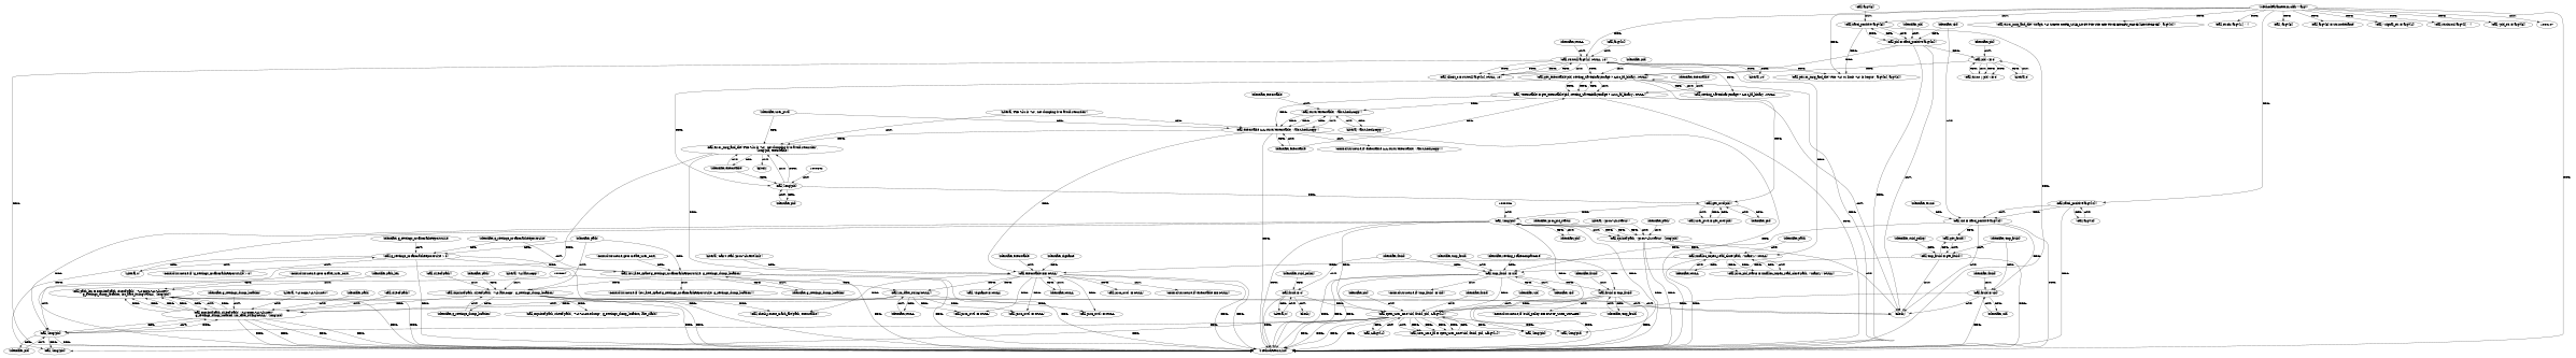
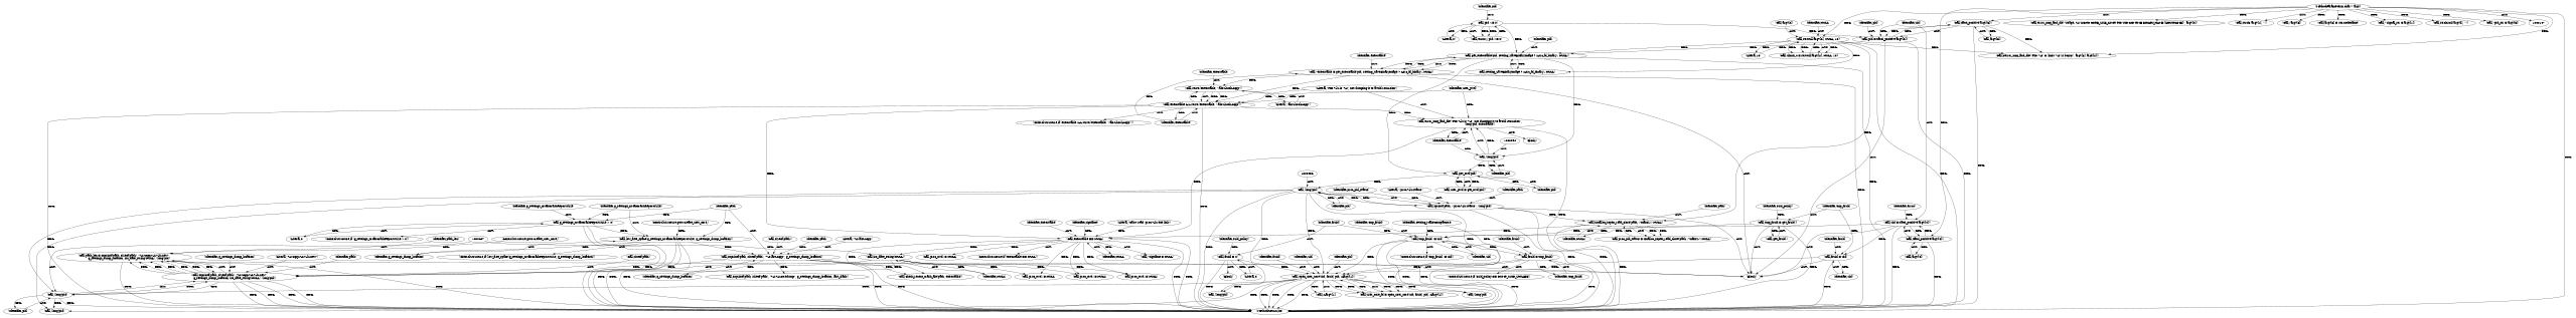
  digraph {
    n1 [label="(Call,path_len = snprintf(path, sizeof(path), \"%s/ccpp-%s-%lu.new\",\n            g_settings_dump_location, iso_date_string(NULL), (long)pid))"]
    n2 [label="(Call,snprintf(path, sizeof(path), \"%s/ccpp-%s-%lu.new\",\n            g_settings_dump_location, iso_date_string(NULL), (long)pid))"]
    n3 [label="(MethodReturn,int)"]
    n4 [label="(Block,)"]
    n5 [label="(Call,(long)pid)"]
    n6 [label="(Call,(long)pid)"]
    n7 [label="(Identifier,pid)"]
    n8 [label="(Call,snprintf(path, sizeof(path), \"%s/last-ccpp\", g_settings_dump_location))"]
    n9 [label="(Identifier,g_settings_dump_location)"]
    n10 [label="(Call,snprintf(path, sizeof(path), \"%s/%s-coredump\", g_settings_dump_location, last_slash))"]
    n11 [label="(Call,check_recent_crash_file(path, executable))"]
    n12 [label="(Call,low_free_space(g_settings_nMaxCrashReportsSize, g_settings_dump_location))"]
    n13 [label="(ControlStructure,if (low_free_space(g_settings_nMaxCrashReportsSize, g_settings_dump_location)))"]
    n14 [label="(Identifier,g_settings_dump_location)"]
    n15 [label="(Call,g_settings_nMaxCrashReportsSize > 0)"]
    n16 [label="(Literal,0)"]
    n17 [label="(ControlStructure,if (g_settings_nMaxCrashReportsSize > 0))"]
    n18 [label="(Call,iso_date_string(NULL))"]
    n19 [label="(Call,proc_cwd != NULL)"]
    n20 [label="(Call,proc_cwd != NULL)"]
    n21 [label="(Identifier,NULL)"]
    n22 [label="(Call,proc_cwd != NULL)"]
    n23 [label="(Call,executable == NULL)"]
    n24 [label="(Identifier,NULL)"]
    n25 [label="(Call,*signame = NULL)"]
    n26 [label="(Call,proc_cwd != NULL)"]
    n27 [label="(ControlStructure,if (executable == NULL))"]
    n28 [label="(Call,error_msg_and_die(\"PID %lu is '%s', not dumping it to avoid recursion\",\n                        (long)pid, executable))"]
    n29 [label="(Block,)"]
    n30 [label="(Identifier,executable)"]
    n31 [label="(Call,(long)pid)"]
    n32 [label="(Call,get_cwd(pid))"]
    n33 [label="(Identifier,pid)"]
    n34 [label="(Call,(long)pid)"]
    n35 [label="(Identifier,pid)"]
    n36 [label="(Call,user_pwd = get_cwd(pid))"]
    n37 [label="(Call,get_executable(pid, setting_SaveBinaryImage ? &src_fd_binary : NULL))"]
    n38 [label="(Call,*executable = get_executable(pid, setting_SaveBinaryImage ? &src_fd_binary : NULL))"]
    n39 [label="(Call,setting_SaveBinaryImage ? &src_fd_binary : NULL)"]
    n40 [label="(Call,executable && strstr(executable, \"/abrt-hook-ccpp\"))"]
    n41 [label="(Call,strstr(executable, \"/abrt-hook-ccpp\"))"]
    n42 [label="(Call,pid = xatoi_positive(argv[3]))"]
    n43 [label="(Call,xatoi_positive(argv[3]))"]
    n44 [label="(Call,pid <= 0)"]
    n45 [label="(Call,argv[3])"]
    n46 [label="(Call,perror_msg_and_die(\"PID '%s' or limit '%s' is bogus\", argv[3], argv[2]))"]
    n47 [label="(Call,errno || pid <= 0)"]
    n48 [label="(Literal,0)"]
    n49 [label="(MethodParameterIn,char** argv)"]
    n50 [label="(Call,strtoull(argv[2], NULL, 10))"]
    n51 [label="(Call,xatoi_positive(argv[4]))"]
    n52 [label="(Call,error_msg_and_die(\"Usage: %s SIGNO CORE_SIZE_LIMIT PID UID GID TIME BINARY_NAME [HOSTNAME]\", argv[0]))"]
    n53 [label="(Call,strchr(argv[1], ' '))"]
    n54 [label="(Call,!argv[8])"]
    n55 [label="(Call,argv[8] = uts.nodename)"]
    n56 [label="(Call,* signal_str = argv[1])"]
    n57 [label="(Call,strchrnul(argv[i], ' '))"]
    n58 [label="(Call,*pid_str = argv[3])"]
    1000147
    n60 [label="(Call,xmalloc_xopen_read_close(path, /*maxsz:*/ NULL))"]
    n61 [label="(Literal,10)"]
    n62 [label="(Call,ulimit_c = strtoull(argv[2], NULL, 10))"]
    n63 [label="(Call,uid = xatoi_positive(argv[4]))"]
    n64 [label="(Call,argv[4])"]
    n65 [label="(Call,proc_pid_status = xmalloc_xopen_read_close(path, /*maxsz:*/ NULL))"]
    n66 [label="(Identifier,NULL)"]
    n67 [label="(Identifier,executable)"]
    n68 [label="(ControlStructure,if (executable && strstr(executable, \"/abrt-hook-ccpp\")))"]
    n69 [label="(Literal,\"/abrt-hook-ccpp\")"]
    n70 [label="(Call,sprintf(path, \"/proc/%lu/status\", (long)pid))"]
    n71 [label="(Call,open_user_core(uid, fsuid, pid, &argv[1]))"]
    n72 [label="(Call,(long)pid)"]
    n73 [label="(Identifier,pid)"]
    n74 [label="(Call,(long)pid)"]
    n75 [label="(Call,user_core_fd = open_user_core(uid, fsuid, pid, &argv[1]))"]
    n76 [label="(Call,&argv[1])"]
    n77 [label="(Call,tmp_fsuid != uid)"]
    n78 [label="(Call,fsuid = tmp_fsuid)"]
    n79 [label="(Identifier,uid)"]
    n80 [label="(ControlStructure,if (tmp_fsuid != uid))"]
    n81 [label="(Identifier,tmp_fsuid)"]
    n82 [label="(ControlStructure,if (suid_policy == DUMP_SUID_UNSAFE))"]
    n83 [label="(Call,tmp_fsuid = get_fsuid())"]
    n84 [label="(Call,get_fsuid())"]
    n85 [label="(Call,fsuid = uid)"]
    n86 [label="(Identifier,uid)"]
    n87 [label="(Call,fsuid = 0)"]
    n88 [label="(Block,)"]
    n89 [label="(Literal,0)"]
    n90 [label="(Identifier,g_settings_nMaxCrashReportsSize)"]
    n91 [label="(Call,sizeof(path))"]
    n92 [label="(Identifier,proc_pid_status)"]
    n93 [label="(Identifier,pid)"]
    n94 [label="(Identifier,tmp_fsuid)"]
    n95 [label="(Identifier,g_settings_nMaxCrashReportsSize)"]
    n96 [label="(ControlStructure,goto create_user_core;)"]
    n97 [label="(Identifier,g_settings_dump_location)"]
    n98 [label="(Identifier,fsuid)"]
    n99 [label="(Identifier,pid)"]
    n100 [label="(Identifier,uid)"]
    n101 [label="(Identifier,tmp_fsuid)"]
    n102 [label="(Identifier,suid_policy)"]
    n103 [label="(Literal,\"/proc/%lu/status\")"]
    n104 [label="(Identifier,signame)"]
    n105 [label="(Identifier,fsuid)"]
    n106 [label="(Identifier,suid_policy)"]
    n107 [label="(Identifier,user_pwd)"]
    n108 [label="(Identifier,pid)"]
    n109 [label="(Identifier,path)"]
    n110 [label="(Literal,\"%s/ccpp-%s-%lu.new\")"]
    n111 [label="(Identifier,path)"]
    n112 [label="(Identifier,path)"]
    n113 [label="(Identifier,NULL)"]
    n114 [label="(Identifier,path)"]
    n115 [label="(ControlStructure,goto create_user_core;)"]
    n116 [label="(Call,sizeof(path))"]
    n117 [label="(Identifier,executable)"]
    n118 [label="(Identifier,pid)"]
    n119 [label="(Identifier,setting_MakeCompatCore)"]
    n120 [label="(Identifier,fsuid)"]
    n121 [label="(Identifier,errno)"]
    n122 [label="(Identifier,fsuid)"]
    n123 [label="(Literal,\"%s/last-ccpp\")"]
    n124 [label="(Identifier,path_len)"]
    n125 [label="(Literal,\"PID %lu is '%s', not dumping it to avoid recursion\")"]
    n126 [label="(Identifier,uid)"]
    n127 [label="(Literal,\"Can't read /proc/%lu/exe link\")"]
    n128 [label="(Identifier,executable)"]
    n129 [label="(Identifier,path)"]
    n130 [label="(Identifier,executable)"]
    n131 [label="(Call,argv[2])"]
    1000637
    1000392
    1000406
    n1 -> n2 [label="CFG: "]
    n1 -> n3 [label="DDG: "]
    n1 -> n3 [label="DDG: "]
    n1 -> n4 [label="AST: "]
    n2 -> n1 [label="AST: "]
    n2 -> n1 [label="DDG: "]
    n2 -> n1 [label="DDG: "]
    n2 -> n1 [label="DDG: "]
    n2 -> n1 [label="DDG: "]
    n2 -> n1 [label="DDG: "]
    n2 -> n3 [label="DDG: "]
    n2 -> n3 [label="DDG: "]
    n2 -> n3 [label="DDG: "]
    n2 -> n3 [label="DDG: "]
    n2 -> n5 [label="CFG: "]
    n5 -> n2 [label="AST: "]
    n5 -> n2 [label="DDG: "]
    n5 -> n3 [label="DDG: "]
    n5 -> n6 [label="DDG: "]
    n5 -> n7 [label="CFG: "]
    n7 -> n5 [label="AST: "]
    n8 -> n2 [label="DDG: "]
    n8 -> n3 [label="DDG: "]
    n8 -> n3 [label="DDG: "]
    n8 -> n4 [label="AST: "]
    n8 -> n9 [label="CFG: "]
    n8 -> n10 [label="DDG: "]
    n8 -> n11 [label="DDG: "]
    n9 -> n8 [label="AST: "]
    n12 -> n3 [label="DDG: "]
    n12 -> n3 [label="DDG: "]
    n12 -> n3 [label="DDG: "]
    n12 -> n8 [label="DDG: "]
    n12 -> n13 [label="AST: "]
    n12 -> n14 [label="CFG: "]
    n14 -> n12 [label="AST: "]
    n15 -> n3 [label="DDG: "]
    n15 -> n3 [label="DDG: "]
    n15 -> n12 [label="DDG: "]
    n15 -> n16 [label="CFG: "]
    n15 -> n17 [label="AST: "]
    n16 -> n15 [label="AST: "]
    n18 -> n2 [label="AST: "]
    n18 -> n2 [label="DDG: "]
    n18 -> n19 [label="DDG: "]
    n18 -> n20 [label="DDG: "]
    n18 -> n21 [label="CFG: "]
    n18 -> n22 [label="DDG: "]
    n21 -> n18 [label="AST: "]
    n23 -> n3 [label="DDG: "]
    n23 -> n3 [label="DDG: "]
    n23 -> n11 [label="DDG: "]
    n23 -> n18 [label="DDG: "]
    n23 -> n19 [label="DDG: "]
    n23 -> n20 [label="DDG: "]
    n23 -> n22 [label="DDG: "]
    n23 -> n24 [label="CFG: "]
-   n23 -> n25 [label="DDG: "]
+   n23 -> n25 [label="AST: "]
    n23 -> n26 [label="DDG: "]
    n23 -> n27 [label="AST: "]
    n24 -> n23 [label="AST: "]
    n28 -> n3 [label="DDG: "]
    n28 -> n23 [label="DDG: "]
    n28 -> n29 [label="AST: "]
    n28 -> n30 [label="CFG: "]
    n30 -> n28 [label="AST: "]
    n30 -> n31 [label="CFG: "]
    n31 -> n28 [label="AST: "]
    n31 -> n28 [label="DDG: "]
    n31 -> n32 [label="DDG: "]
    n31 -> n33 [label="CFG: "]
    n32 -> n34 [label="DDG: "]
    n32 -> n35 [label="CFG: "]
    n32 -> n36 [label="AST: "]
    n32 -> n36 [label="DDG: "]
    n33 -> n31 [label="AST: "]
    n34 -> n3 [label="DDG: "]
    n34 -> n5 [label="DDG: "]
    n34 -> n6 [label="DDG: "]
    n34 -> n70 [label="AST: "]
    n34 -> n70 [label="DDG: "]
    n34 -> n71 [label="DDG: "]
    n34 -> n72 [label="DDG: "]
    n34 -> n73 [label="CFG: "]
    n34 -> n74 [label="DDG: "]
    n35 -> n32 [label="AST: "]
    n36 -> n32 [label="CFG: "]
    n37 -> n3 [label="DDG: "]
    n37 -> n31 [label="DDG: "]
    n37 -> n32 [label="DDG: "]
    n37 -> n38 [label="AST: "]
    n37 -> n38 [label="DDG: "]
    n37 -> n38 [label="DDG: "]
    n37 -> n39 [label="CFG: "]
    n38 -> n3 [label="DDG: "]
    n38 -> n4 [label="AST: "]
    n38 -> n37 [label="CFG: "]
    n38 -> n40 [label="DDG: "]
    n38 -> n41 [label="DDG: "]
    n39 -> n37 [label="AST: "]
    n40 -> n3 [label="DDG: "]
    n40 -> n3 [label="DDG: "]
    n40 -> n23 [label="DDG: "]
    n40 -> n28 [label="DDG: "]
    n40 -> n41 [label="CFG: "]
    n40 -> n67 [label="CFG: "]
    n40 -> n68 [label="AST: "]
    n41 -> n40 [label="AST: "]
    n41 -> n40 [label="DDG: "]
    n41 -> n40 [label="DDG: "]
    n41 -> n69 [label="CFG: "]
    n42 -> n3 [label="DDG: "]
    n42 -> n4 [label="AST: "]
    n42 -> n37 [label="DDG: "]
    n42 -> n43 [label="CFG: "]
-   n42 -> n44 [label="DDG: "]
+   n44 -> n42 [label="DDG: "]
    n43 -> n3 [label="DDG: "]
    n43 -> n42 [label="AST: "]
    n43 -> n42 [label="DDG: "]
+   n43 -> n45 [label="CFG: "]
    n43 -> n46 [label="DDG: "]
    n44 -> n37 [label="DDG: "]
    n44 -> n47 [label="AST: "]
    n44 -> n47 [label="DDG: "]
    n44 -> n47 [label="DDG: "]
    n44 -> n48 [label="CFG: "]
    n45 -> n43 [label="AST: "]
    n47 -> n44 [label="CFG: "]
    n48 -> n44 [label="AST: "]
    n49 -> n3 [label="DDG: "]
    n49 -> n43 [label="AST: "]
    n49 -> n46 [label="DDG: "]
    n49 -> n50 [label="DDG: "]
    n49 -> n51 [label="DDG: "]
    n49 -> n52 [label="DDG: "]
-   n49 -> n53 [label="DDG: "]
+   n49 -> n53 [label="AST: "]
    n49 -> n54 [label="DDG: "]
    n49 -> n55 [label="DDG: "]
    n49 -> n56 [label="DDG: "]
    n49 -> n57 [label="DDG: "]
    n49 -> n58 [label="DDG: "]
    n49 -> 1000147 [label="AST: "]
    n50 -> n3 [label="DDG: "]
    n50 -> n37 [label="DDG: "]
    n50 -> n39 [label="DDG: "]
    n50 -> n46 [label="DDG: "]
    n50 -> n60 [label="DDG: "]
    n50 -> n61 [label="DDG: "]
    n50 -> n62 [label="AST: "]
    n50 -> n62 [label="DDG: "]
    n50 -> n62 [label="DDG: "]
    n50 -> n62 [label="DDG: "]
    n51 -> n3 [label="DDG: "]
    n51 -> n63 [label="AST: "]
    n51 -> n63 [label="DDG: "]
    n51 -> n64 [label="CFG: "]
    n60 -> n3 [label="DDG: "]
    n60 -> n23 [label="DDG: "]
    n60 -> n65 [label="AST: "]
    n60 -> n65 [label="DDG: "]
    n60 -> n65 [label="DDG: "]
    n60 -> n66 [label="CFG: "]
    n61 -> n50 [label="DDG: "]
    n62 -> n50 [label="CFG: "]
    n63 -> n3 [label="DDG: "]
    n63 -> n4 [label="AST: "]
-   n63 -> n84 [label="CFG: "]
+   n63 -> n51 [label="CFG: "]
    n63 -> n77 [label="DDG: "]
    n63 -> n85 [label="DDG: "]
    n64 -> n51 [label="AST: "]
    n65 -> n60 [label="CFG: "]
    n66 -> n60 [label="AST: "]
    n67 -> n38 [label="CFG: "]
    n67 -> n40 [label="AST: "]
    n69 -> n41 [label="AST: "]
    n70 -> n3 [label="DDG: "]
    n70 -> n3 [label="DDG: "]
    n70 -> n4 [label="AST: "]
    n70 -> n34 [label="CFG: "]
    n70 -> n60 [label="DDG: "]
    n71 -> n3 [label="DDG: "]
    n71 -> n3 [label="DDG: "]
    n71 -> n3 [label="DDG: "]
    n71 -> n3 [label="DDG: "]
    n71 -> n5 [label="DDG: "]
    n71 -> n6 [label="DDG: "]
    n71 -> n72 [label="DDG: "]
    n71 -> n74 [label="DDG: "]
    n71 -> n75 [label="AST: "]
    n71 -> n75 [label="DDG: "]
    n71 -> n75 [label="DDG: "]
    n71 -> n75 [label="DDG: "]
    n71 -> n75 [label="DDG: "]
    n71 -> n76 [label="CFG: "]
    n73 -> n34 [label="AST: "]
    n75 -> n71 [label="CFG: "]
    n76 -> n71 [label="AST: "]
    n77 -> n3 [label="DDG: "]
    n77 -> n3 [label="DDG: "]
    n77 -> n3 [label="DDG: "]
    n77 -> n71 [label="DDG: "]
    n77 -> n78 [label="DDG: "]
    n77 -> n79 [label="CFG: "]
    n77 -> n80 [label="AST: "]
    n78 -> n3 [label="DDG: "]
    n78 -> n3 [label="DDG: "]
    n78 -> n71 [label="DDG: "]
    n78 -> n81 [label="CFG: "]
    n78 -> n82 [label="AST: "]
    n79 -> n77 [label="AST: "]
    n81 -> n78 [label="AST: "]
    n83 -> n3 [label="DDG: "]
    n83 -> n4 [label="AST: "]
    n83 -> n77 [label="DDG: "]
    n83 -> n84 [label="CFG: "]
    n84 -> n83 [label="AST: "]
    n85 -> n3 [label="DDG: "]
    n85 -> n4 [label="AST: "]
    n85 -> n71 [label="DDG: "]
    n85 -> n86 [label="CFG: "]
    n86 -> n85 [label="AST: "]
    n87 -> n3 [label="DDG: "]
    n87 -> n71 [label="DDG: "]
    n87 -> n88 [label="AST: "]
    n87 -> n89 [label="CFG: "]
    n89 -> n87 [label="AST: "]
    n90 -> n12 [label="AST: "]
    n90 -> n15 [label="CFG: "]
    n91 -> n8 [label="AST: "]
    n92 -> n70 [label="CFG: "]
    n93 -> n44 [label="AST: "]
    n94 -> n83 [label="AST: "]
    n94 -> n85 [label="CFG: "]
    n95 -> n15 [label="AST: "]
    n96 -> n1 [label="CFG: "]
    n97 -> n2 [label="AST: "]
    n98 -> n77 [label="CFG: "]
    n98 -> n87 [label="AST: "]
    n99 -> n37 [label="AST: "]
    n100 -> n42 [label="CFG: "]
    n100 -> n63 [label="AST: "]
    n101 -> n77 [label="AST: "]
    n102 -> n87 [label="CFG: "]
    n103 -> n70 [label="AST: "]
    n104 -> n23 [label="CFG: "]
    n105 -> n85 [label="AST: "]
    n106 -> n83 [label="CFG: "]
    n107 -> n28 [label="CFG: "]
    n107 -> n40 [label="CFG: "]
    n108 -> n71 [label="AST: "]
    n109 -> n70 [label="AST: "]
    n110 -> n2 [label="AST: "]
    n111 -> n8 [label="CFG: "]
    n112 -> n8 [label="AST: "]
    n112 -> n12 [label="CFG: "]
    n112 -> n15 [label="CFG: "]
    n113 -> n50 [label="AST: "]
    n114 -> n2 [label="AST: "]
    n115 -> n12 [label="CFG: "]
    n116 -> n2 [label="AST: "]
    n117 -> n38 [label="AST: "]
    n118 -> n42 [label="AST: "]
    n119 -> n77 [label="CFG: "]
    n119 -> n78 [label="CFG: "]
    n120 -> n71 [label="AST: "]
    n121 -> n63 [label="CFG: "]
    n122 -> n78 [label="AST: "]
    n123 -> n8 [label="AST: "]
    n124 -> n1 [label="AST: "]
    n125 -> n28 [label="AST: "]
    n125 -> n40 [label="CFG: "]
    n126 -> n71 [label="AST: "]
    n127 -> n23 [label="CFG: "]
    n128 -> n23 [label="AST: "]
    n129 -> n60 [label="AST: "]
    n130 -> n41 [label="AST: "]
    n131 -> n50 [label="AST: "]
    1000637 -> n5 [label="AST: "]
    1000637 -> n18 [label="CFG: "]
    1000392 -> n31 [label="AST: "]
    1000406 -> n34 [label="AST: "]
  }
